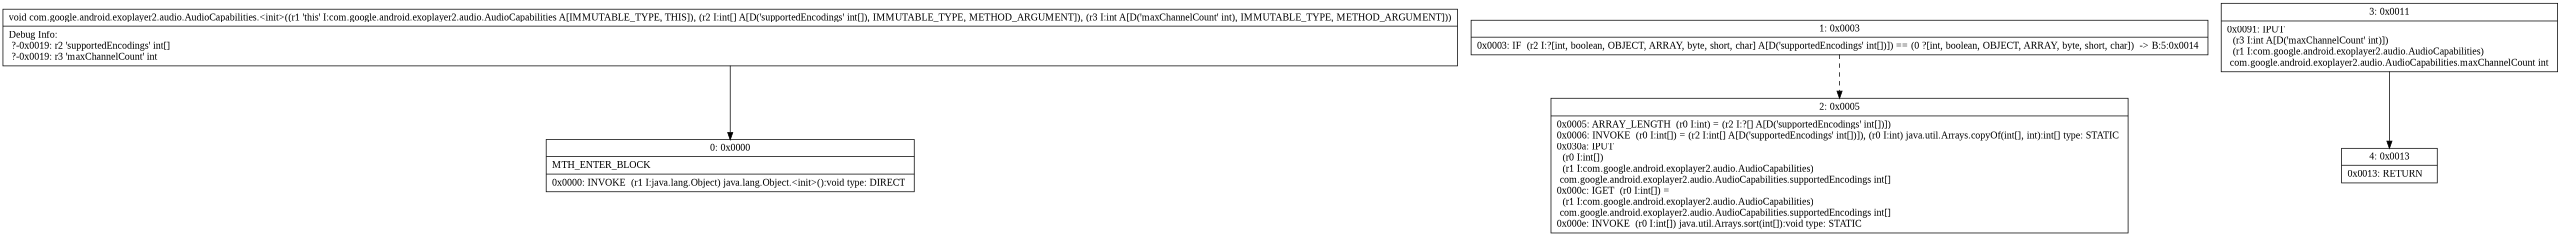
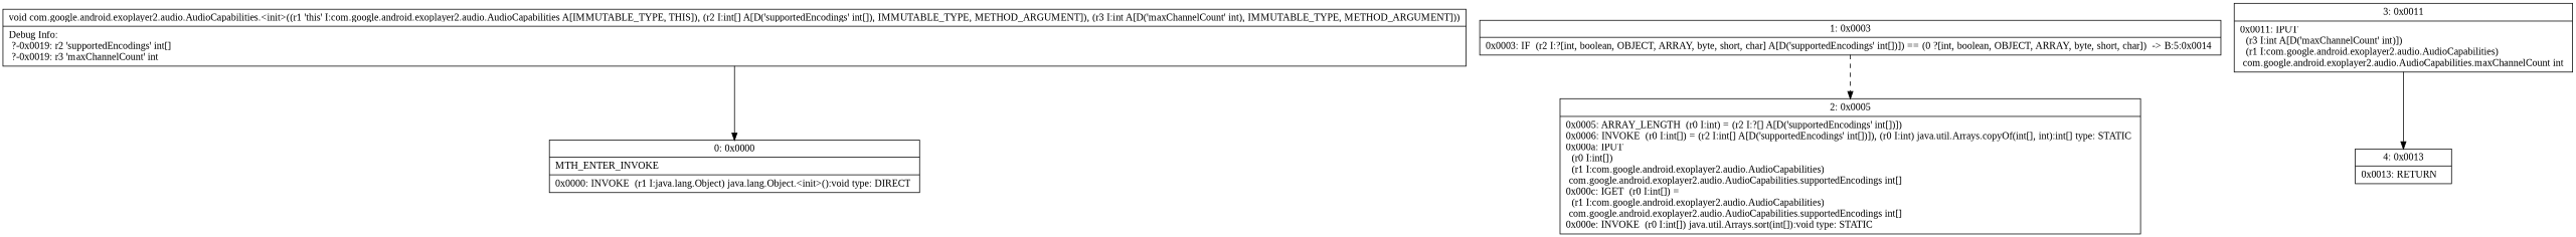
  digraph {
    fontname="Liberation Serif"
    node [fontname="Liberation Serif" shape=record]
    edge [fontname="Liberation Serif"]
-   n1 [label="{0\:\ 0x0000|MTH_ENTER_BLOCK\l|0x0000: INVOKE  (r1 I:java.lang.Object) java.lang.Object.\<init\>():void type: DIRECT \l}"]
+   n1 [label="{0\:\ 0x0000|MTH_ENTER_INVOKE\l|0x0000: INVOKE  (r1 I:java.lang.Object) java.lang.Object.\<init\>():void type: DIRECT \l}"]
    n2 [label="{1\:\ 0x0003|0x0003: IF  (r2 I:?[int, boolean, OBJECT, ARRAY, byte, short, char] A[D('supportedEncodings' int[])]) == (0 ?[int, boolean, OBJECT, ARRAY, byte, short, char])  \-\> B:5:0x0014 \l}"]
-   n3 [label="{2\:\ 0x0005|0x0005: ARRAY_LENGTH  (r0 I:int) = (r2 I:?[] A[D('supportedEncodings' int[])]) \l0x0006: INVOKE  (r0 I:int[]) = (r2 I:int[] A[D('supportedEncodings' int[])]), (r0 I:int) java.util.Arrays.copyOf(int[], int):int[] type: STATIC \l0x030a: IPUT  \l  (r0 I:int[])\l  (r1 I:com.google.android.exoplayer2.audio.AudioCapabilities)\l com.google.android.exoplayer2.audio.AudioCapabilities.supportedEncodings int[] \l0x000c: IGET  (r0 I:int[]) = \l  (r1 I:com.google.android.exoplayer2.audio.AudioCapabilities)\l com.google.android.exoplayer2.audio.AudioCapabilities.supportedEncodings int[] \l0x000e: INVOKE  (r0 I:int[]) java.util.Arrays.sort(int[]):void type: STATIC \l}"]
-   n4 [label="{3\:\ 0x0011|0x0091: IPUT  \l  (r3 I:int A[D('maxChannelCount' int)])\l  (r1 I:com.google.android.exoplayer2.audio.AudioCapabilities)\l com.google.android.exoplayer2.audio.AudioCapabilities.maxChannelCount int \l}"]
+   n3 [label="{2\:\ 0x0005|0x0005: ARRAY_LENGTH  (r0 I:int) = (r2 I:?[] A[D('supportedEncodings' int[])]) \l0x0006: INVOKE  (r0 I:int[]) = (r2 I:int[] A[D('supportedEncodings' int[])]), (r0 I:int) java.util.Arrays.copyOf(int[], int):int[] type: STATIC \l0x000a: IPUT  \l  (r0 I:int[])\l  (r1 I:com.google.android.exoplayer2.audio.AudioCapabilities)\l com.google.android.exoplayer2.audio.AudioCapabilities.supportedEncodings int[] \l0x000c: IGET  (r0 I:int[]) = \l  (r1 I:com.google.android.exoplayer2.audio.AudioCapabilities)\l com.google.android.exoplayer2.audio.AudioCapabilities.supportedEncodings int[] \l0x000e: INVOKE  (r0 I:int[]) java.util.Arrays.sort(int[]):void type: STATIC \l}"]
+   n4 [label="{3\:\ 0x0011|0x0011: IPUT  \l  (r3 I:int A[D('maxChannelCount' int)])\l  (r1 I:com.google.android.exoplayer2.audio.AudioCapabilities)\l com.google.android.exoplayer2.audio.AudioCapabilities.maxChannelCount int \l}"]
    n5 [label="{4\:\ 0x0013|0x0013: RETURN   \l}"]
    n6 [label="{void com.google.android.exoplayer2.audio.AudioCapabilities.\<init\>((r1 'this' I:com.google.android.exoplayer2.audio.AudioCapabilities A[IMMUTABLE_TYPE, THIS]), (r2 I:int[] A[D('supportedEncodings' int[]), IMMUTABLE_TYPE, METHOD_ARGUMENT]), (r3 I:int A[D('maxChannelCount' int), IMMUTABLE_TYPE, METHOD_ARGUMENT]))  | Debug Info:\l  ?\-0x0019: r2 'supportedEncodings' int[]\l  ?\-0x0019: r3 'maxChannelCount' int\l}"]
    n2 -> n3 [style=dashed]
    n4 -> n5
    n6 -> n1
  }
